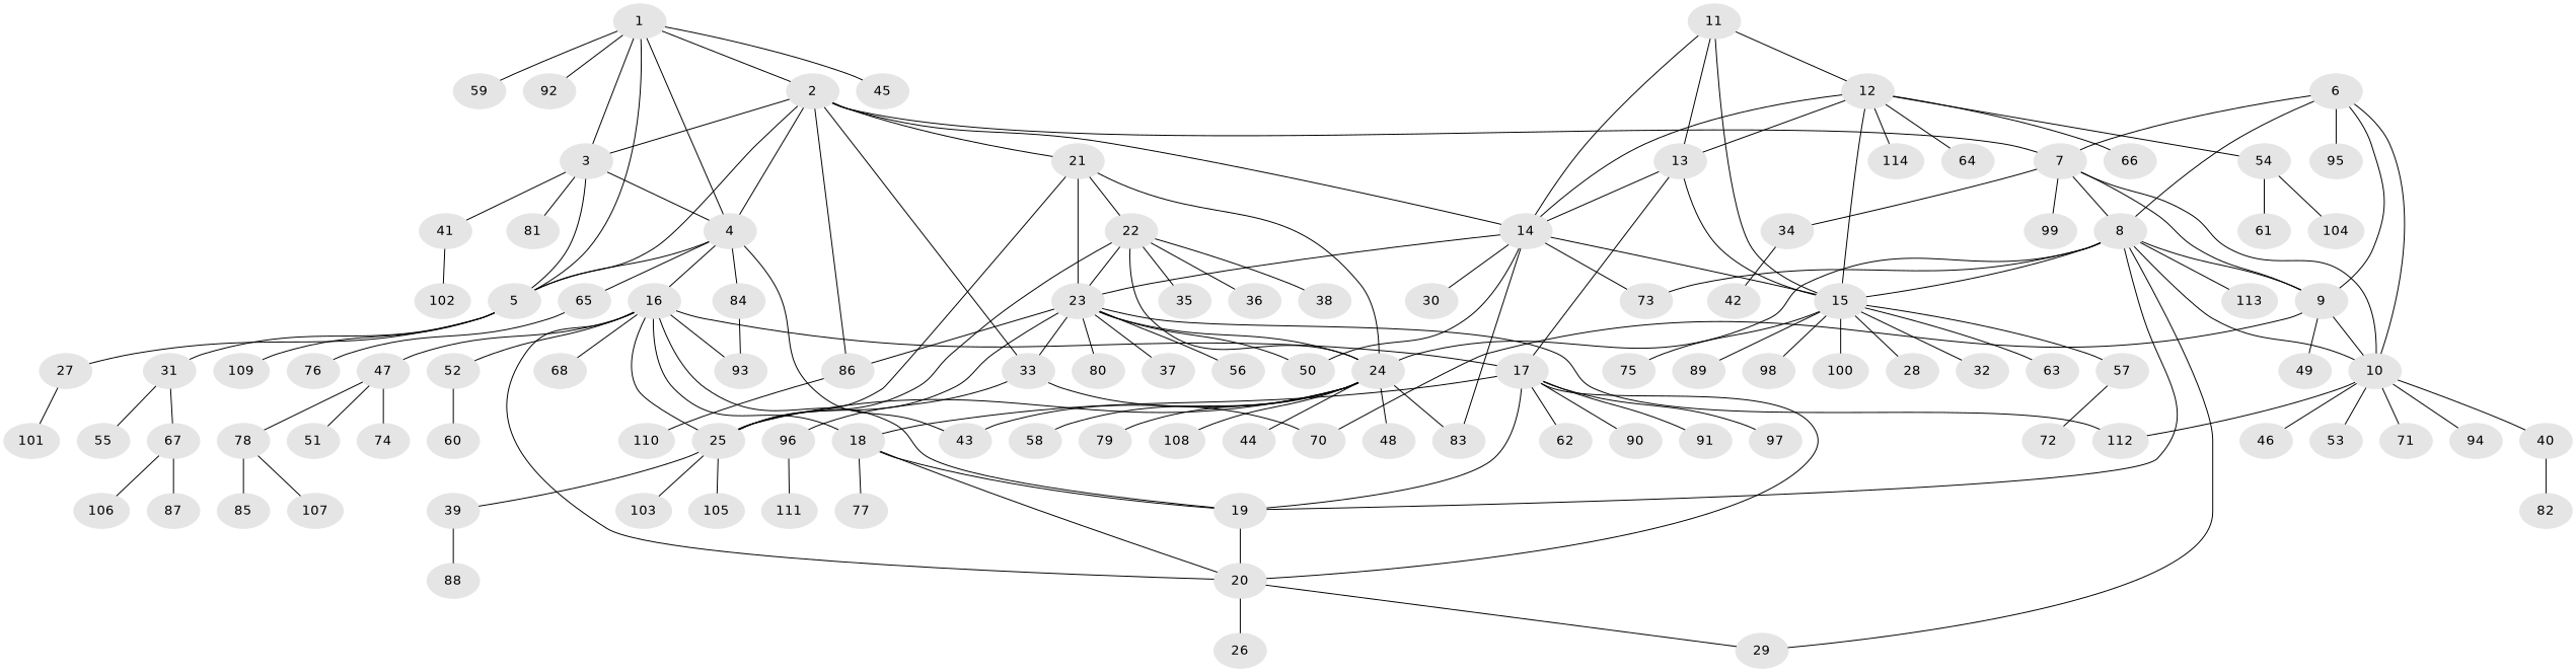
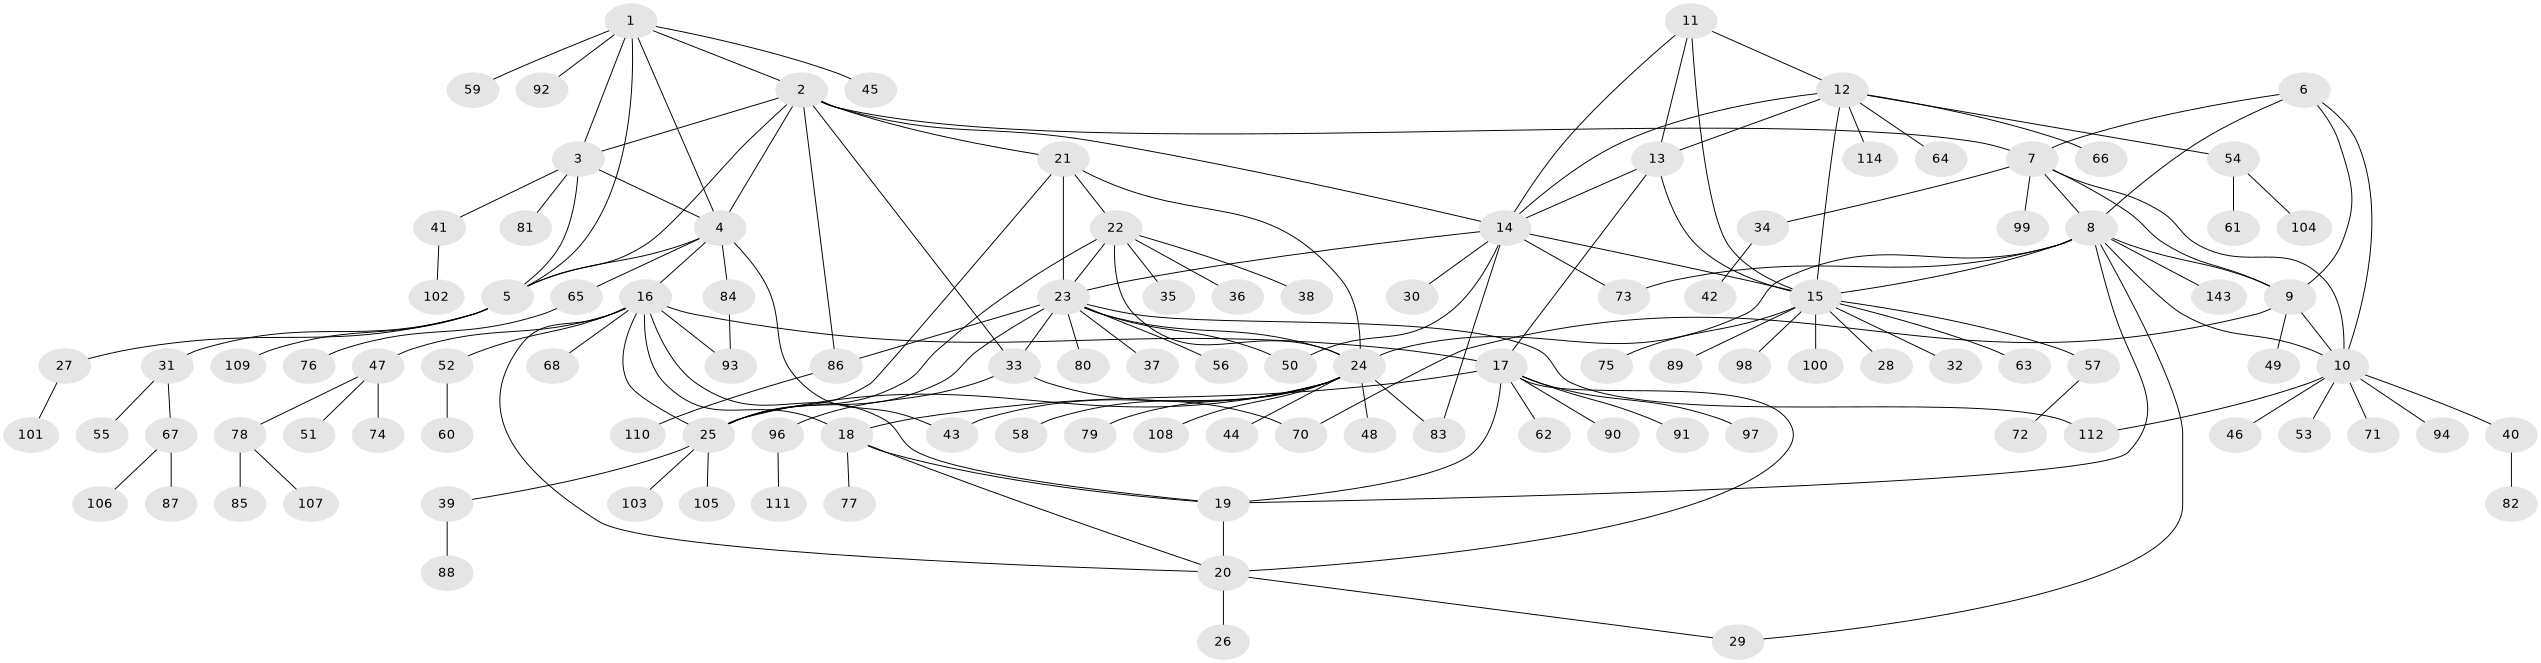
  graph {
    fontname="DejaVu Sans"
    node [color=gray90 fontname="DejaVu Sans" style=filled]
    edge [fontname="DejaVu Sans"]
    1
    2
    3
    4
    5
    45
    59
    92
    7
    14
    21
    33
    86
    41
    81
    16
    43
    65
    84
    27
    31
    109
    8
    9
    10
    34
    99
    15
    73
    23
    30
    50
    83
    24
    25
    22
    70
    96
    110
    102
    19
    17
    18
    20
    47
    52
    68
    93
    76
    101
    55
    67
    6
-   95
    29
-   113
+   113 [label=143]
    49
    40
    46
    53
    71
    94
    112
    42
    28
    32
    57
    63
    75
    89
    98
    100
    44
    48
    58
    79
    108
    82
    11
    12
    13
    54
    64
    66
    114
    61
    104
    62
    90
    91
    97
    37
    56
    80
    72
    77
    26
    39
    103
    105
    51
    74
    78
    60
    35
    36
    38
    88
    87
    106
    111
    85
    107
    1 -- 2
    1 -- 3
    1 -- 4
    1 -- 5
    1 -- 45
    1 -- 59
    1 -- 92
    2 -- 3
    2 -- 4
    2 -- 5
    2 -- 7
    2 -- 14
    2 -- 21
    2 -- 33
    2 -- 86
    3 -- 4
    3 -- 5
    3 -- 41
    3 -- 81
    4 -- 5
    4 -- 16
    4 -- 43
    4 -- 65
    4 -- 84
    5 -- 27
    5 -- 31
    5 -- 109
    7 -- 8
    7 -- 9
    7 -- 10
    7 -- 34
    7 -- 99
    14 -- 15
    14 -- 73
    14 -- 23
    14 -- 30
    14 -- 50
    14 -- 83
    21 -- 23
    21 -- 24
    21 -- 25
    21 -- 22
    33 -- 70
    33 -- 96
    86 -- 110
    41 -- 102
    16 -- 25
    16 -- 19
    16 -- 17
    16 -- 18
    16 -- 20
    16 -- 47
    16 -- 52
    16 -- 68
    16 -- 93
    65 -- 76
    84 -- 93
    27 -- 101
    31 -- 55
    31 -- 67
    8 -- 9
    8 -- 10
    8 -- 15
    8 -- 73
    8 -- 24
    8 -- 19
    8 -- 29
    8 -- 113
    9 -- 10
    9 -- 70
    9 -- 49
    10 -- 40
    10 -- 46
    10 -- 53
    10 -- 71
    10 -- 94
    10 -- 112
    34 -- 42
    15 -- 28
    15 -- 32
    15 -- 57
    15 -- 63
    15 -- 75
    15 -- 89
    15 -- 98
    15 -- 100
    23 -- 33
    23 -- 86
    23 -- 50
    23 -- 24
    23 -- 25
    23 -- 112
    23 -- 37
    23 -- 56
    23 -- 80
    24 -- 43
    24 -- 83
    24 -- 25
    24 -- 44
    24 -- 48
    24 -- 58
    24 -- 79
    24 -- 108
    25 -- 39
    25 -- 103
    25 -- 105
    22 -- 23
    22 -- 24
    22 -- 25
    22 -- 35
    22 -- 36
    22 -- 38
    96 -- 111
    19 -- 20
    17 -- 19
    17 -- 18
    17 -- 20
    17 -- 62
    17 -- 90
    17 -- 91
    17 -- 97
    18 -- 19
    18 -- 20
    18 -- 77
    20 -- 29
    20 -- 26
    47 -- 51
    47 -- 74
    47 -- 78
    52 -- 60
    67 -- 87
    67 -- 106
    6 -- 7
    6 -- 8
    6 -- 9
    6 -- 10
-   6 -- 95
    40 -- 82
    57 -- 72
    11 -- 14
    11 -- 15
    11 -- 12
    11 -- 13
    12 -- 14
    12 -- 15
    12 -- 13
    12 -- 54
    12 -- 64
    12 -- 66
    12 -- 114
    13 -- 14
    13 -- 15
    13 -- 17
    54 -- 61
    54 -- 104
    39 -- 88
    78 -- 85
    78 -- 107
  }
